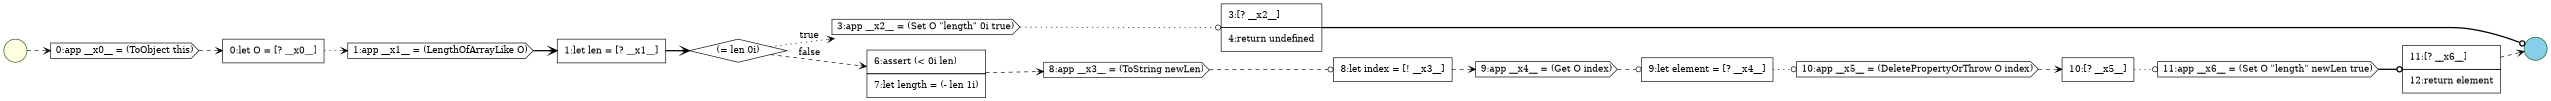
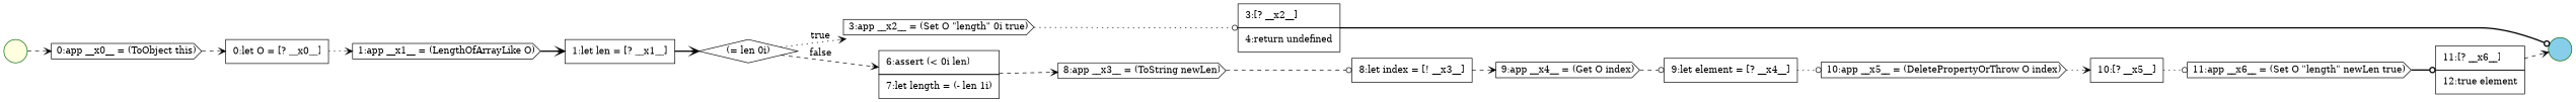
  digraph {
    rankdir=LR
    node [color=black fillcolor=white shape=none style=filled]
    edge [arrowhead=vee color=black style=dashed]
    n1 [label=<<font color="black">10:app __x5__ = (DeletePropertyOrThrow O index)</font>> shape=cds]
    n2 [label=<<font color="black">     <table border="0" cellborder="1" cellspacing="0" cellpadding="10">       <tr><td align="left">10:[? __x5__]</td></tr>     </table>   </font>> margin=0]
    n3 [label=<<font color="black">11:app __x6__ = (Set O &quot;length&quot; newLen true)</font>> shape=cds]
    n4 [label=<<font color="black">(= len 0i)</font>> shape=diamond]
    n5 [label=<<font color="black">3:app __x2__ = (Set O &quot;length&quot; 0i true)</font>> shape=cds]
    n6 [label=<<font color="black">     <table border="0" cellborder="1" cellspacing="0" cellpadding="10">       <tr><td align="left">6:assert (&lt; 0i len)</td></tr>       <tr><td align="left">7:let length = (- len 1i)</td></tr>     </table>   </font>> margin=0]
    n7 [label=<<font color="black">     <table border="0" cellborder="1" cellspacing="0" cellpadding="10">       <tr><td align="left">3:[? __x2__]</td></tr>       <tr><td align="left">4:return undefined</td></tr>     </table>   </font>> margin=0]
    n8 [label=<<font color="black">8:app __x3__ = (ToString newLen)</font>> shape=cds]
    n9 [label=<<font color="black">     <table border="0" cellborder="1" cellspacing="0" cellpadding="10">       <tr><td align="left">9:let element = [? __x4__]</td></tr>     </table>   </font>> margin=0]
    n10 [color=darkgreen fillcolor=skyblue label=" " shape=circle]
-   n11 [label=<<font color="black">     <table border="0" cellborder="1" cellspacing="0" cellpadding="10">       <tr><td align="left">11:[? __x6__]</td></tr>       <tr><td align="left">12:return element</td></tr>     </table>   </font>> margin=0]
+   n11 [label=<<font color="black">     <table border="0" cellborder="1" cellspacing="0" cellpadding="10">       <tr><td align="left">11:[? __x6__]</td></tr>       <tr><td align="left">12:true element</td></tr>     </table>   </font>> margin=0]
    n12 [label=<<font color="black">0:app __x0__ = (ToObject this)</font>> shape=cds]
    n13 [label=<<font color="black">     <table border="0" cellborder="1" cellspacing="0" cellpadding="10">       <tr><td align="left">0:let O = [? __x0__]</td></tr>     </table>   </font>> margin=0]
    n14 [label=<<font color="black">1:app __x1__ = (LengthOfArrayLike O)</font>> shape=cds]
    n15 [color=darkgreen fillcolor=lightyellow label=" " shape=circle]
    n16 [label=<<font color="black">     <table border="0" cellborder="1" cellspacing="0" cellpadding="10">       <tr><td align="left">1:let len = [? __x1__]</td></tr>     </table>   </font>> margin=0]
    n17 [label=<<font color="black">9:app __x4__ = (Get O index)</font>> shape=cds]
    n18 [label=<<font color="black">     <table border="0" cellborder="1" cellspacing="0" cellpadding="10">       <tr><td align="left">8:let index = [! __x3__]</td></tr>     </table>   </font>> margin=0]
-   n1 -> n2
+   n1 -> n2 [style=dotted]
    n2 -> n3 [arrowhead=odot style=dotted]
    n3 -> n11 [arrowhead=odot style=bold]
    n4 -> n5 [label=<<font color="black">true</font>> style=dotted]
    n4 -> n6 [label=<<font color="black">false</font>>]
    n5 -> n7 [arrowhead=odot style=dotted]
    n6 -> n8
    n7 -> n10 [arrowhead=odot style=bold]
    n8 -> n18 [arrowhead=odot]
    n9 -> n1 [arrowhead=odot style=dotted]
    n11 -> n10
    n12 -> n13
    n13 -> n14 [style=dotted]
    n14 -> n16 [style=bold]
    n15 -> n12
    n16 -> n4 [style=bold]
    n17 -> n9 [arrowhead=odot]
    n18 -> n17
  }
